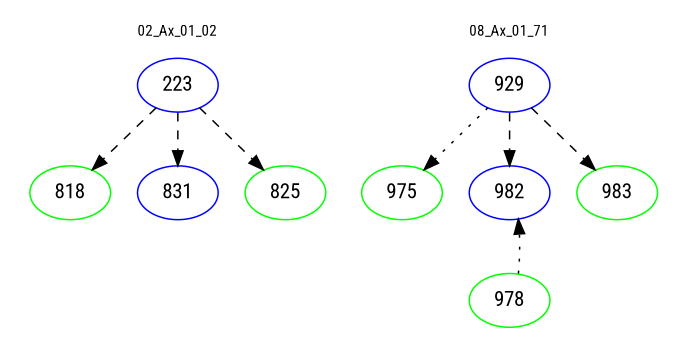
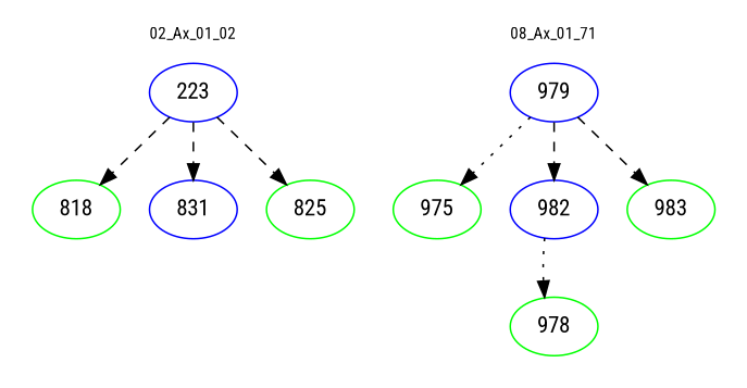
  digraph {
    fontname="Roboto Condensed"
    node [color=green fontname="Roboto Condensed"]
    edge [color=black fontname="Roboto Condensed" style=dashed]
    n1 [color=blue label=223]
    n2 [label=818]
    n3 [color=blue label=831]
    n4 [label=825]
-   n5 [color=blue label=929]
+   n5 [color=blue label=979]
    n6 [label=975]
    n7 [color=blue label=982]
    n8 [label=983]
    n9 [label=978]
    subgraph cluster_1 {
      color=white
      fontsize=10
      label="02_Ax_01_02"
      n1
      n2
      n3
      n4
    }
    subgraph cluster_2 {
      color=white
      fontsize=10
      label="08_Ax_01_71"
      n5
      n6
      n7
      n8
      n9
    }
    n1 -> n2
    n1 -> n3
    n1 -> n4
    n5 -> n6 [style=dotted]
    n5 -> n7
    n5 -> n8
-   n9 -> n7 [style=dotted]
+   n7 -> n9 [style=dotted]
  }
